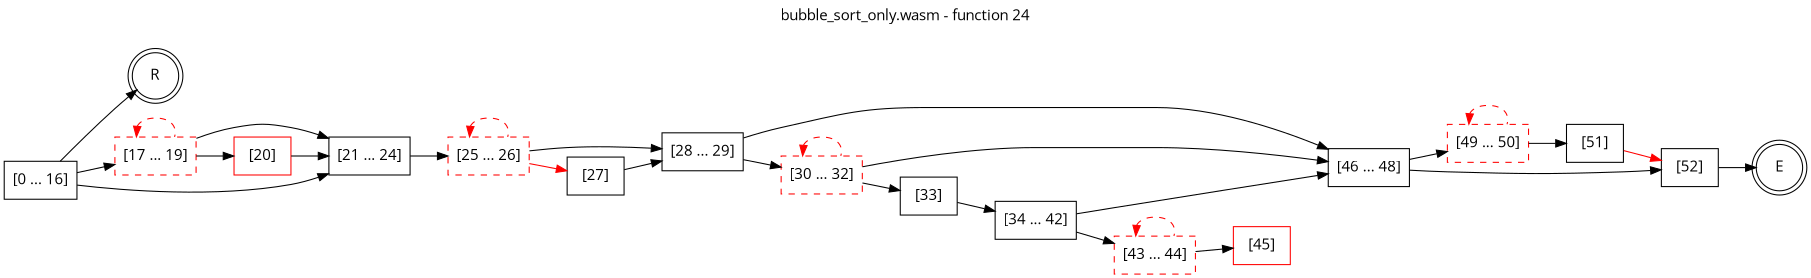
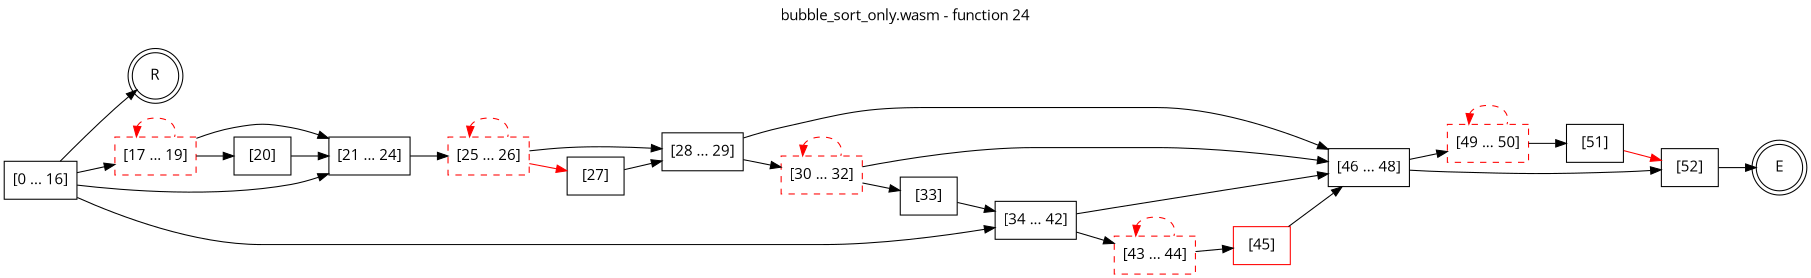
  digraph {
    fontname="Open Sans"
    label="bubble_sort_only.wasm - function 24"
    labelfontcolor=black
    labelfontname=Helvetica
    labelfontsize=16
    labelloc=t
    rankdir=LR
    node [fontname="Open Sans" shape=box color=black style=solid]
    edge [fontname="Open Sans"]
    E [shape=doublecircle color="" style=""]
    n2 [label=R shape=doublecircle color="" style=""]
    n3 [label="[0 ... 16]"]
    n4 [color=red label="[17 ... 19]" style=dashed]
    n5 [label="[21 ... 24]"]
    n6 [label="[34 ... 42]"]
-   n7 [color=red label="[20]"]
+   n7 [label="[20]"]
    n8 [color=red label="[25 ... 26]" style=dashed]
    n9 [label="[46 ... 48]"]
    n10 [color=red label="[43 ... 44]" style=dashed]
    n11 [label="[28 ... 29]"]
    n12 [label="[27]"]
    n13 [color=red label="[30 ... 32]" style=dashed]
    n14 [label="[33]"]
    n15 [color=red label="[49 ... 50]" style=dashed]
    n16 [label="[52]"]
    n17 [color=red label="[45]"]
    n18 [label="[51]"]
    n3 -> n2
    n3 -> n4
    n3 -> n5
+   n3 -> n6
    n4 -> n4 [color=red dir=back style=dashed]
    n4 -> n5
    n4 -> n7
    n5 -> n8
    n6 -> n9
    n6 -> n10
    n7 -> n5
    n8 -> n8 [color=red dir=back style=dashed]
    n8 -> n11
    n8 -> n12 [color=red]
    n9 -> n15
    n9 -> n16
    n10 -> n10 [color=red dir=back style=dashed]
    n10 -> n17
    n11 -> n9
    n11 -> n13
    n12 -> n11
    n13 -> n9
    n13 -> n13 [color=red dir=back style=dashed]
    n13 -> n14
    n14 -> n6
    n15 -> n15 [color=red dir=back style=dashed]
    n15 -> n18
    n16 -> E
+   n17 -> n9
    n18 -> n16 [color=red]
  }
